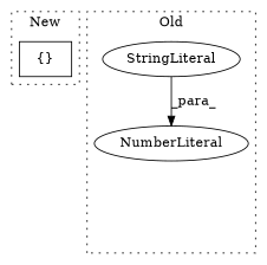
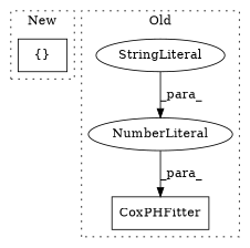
  digraph {
    node [shape=box]
    n1 [a=4 l="1,1" label="{}" s="525,532"]
+   n2 [a=32 l="12,1" label=CoxPHFitter s="501,523"]
    n3 [a=34 l=1 label=NumberLiteral s=522 shape=ellipse]
    n4 [a=45 l=8 label=StringLiteral s=513 shape=ellipse]
    subgraph cluster_1 {
      label=New
      style=dotted
      n1
    }
    subgraph cluster_2 {
      label=Old
      style=dotted
+     n2
      n3
      n4
    }
+   n3 -> n2 [label=_para_]
    n4 -> n3 [label=_para_]
  }
